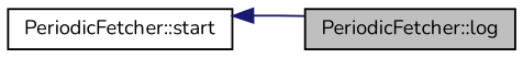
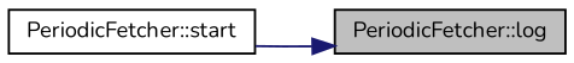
  digraph {
    rankdir=RL
    fontname=Nunito
    node [color=black fontname=Nunito fontsize=10 shape=record style=filled]
    n1 [fillcolor=grey75 fontcolor=black height=0.2 label="PeriodicFetcher::log" width=0.4]
    n2 [fillcolor=white height=0.2 label="PeriodicFetcher::start" width=0.4]
-   n2 -> n1 [color=midnightblue dir=back fontname=Nunito fontsize=10 labelfontname=Helvetica labelfontsize=10 style=solid]
+   n1 -> n2 [color=midnightblue dir=back fontname=Nunito fontsize=10 labelfontname=Helvetica labelfontsize=10 style=solid]
  }
